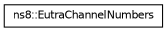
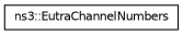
  digraph {
    rankdir=LR
-   n1 [color=black fillcolor=white fontname=Helvetica fontsize=10 height=0.2 label="ns8::EutraChannelNumbers" shape=record style=filled width=0.4]
+   n1 [color=black fillcolor=white fontname=Helvetica fontsize=10 height=0.2 label="ns3::EutraChannelNumbers" shape=record style=filled width=0.4]
  }
